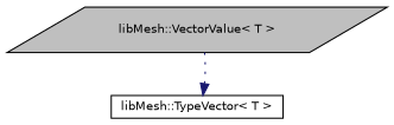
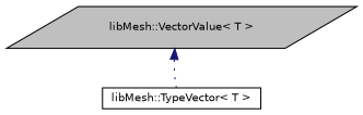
  digraph {
    node [color=black fontname=Helvetica fontsize=10 style=filled]
    n1 [fillcolor=grey75 fontcolor=black height=0.2 label="libMesh::VectorValue\< T \>" shape=parallelogram width=0.4]
    n2 [fillcolor=white height=0.2 label="libMesh::TypeVector\< T \>" shape=box width=0.4]
-   n2 -> n1 [color=midnightblue dir=back fontname=Helvetica fontsize=10 labelfontname=Helvetica labelfontsize=10 style=dotted]
+   n1 -> n2 [color=midnightblue dir=back fontname=Helvetica fontsize=10 labelfontname=Helvetica labelfontsize=10 style=dotted]
  }
